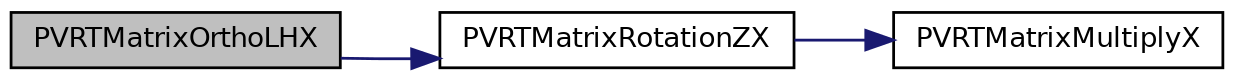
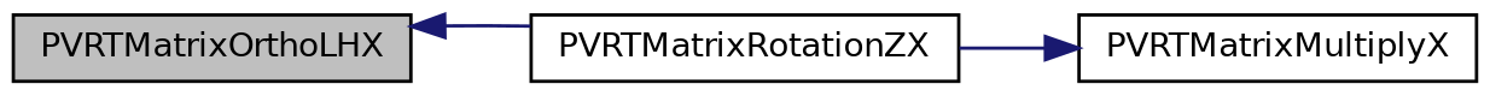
  digraph {
    rankdir=LR
    node [color=black fillcolor=white fontname=Helvetica fontsize=10 shape=record style=filled]
    edge [color=midnightblue fontname=Helvetica fontsize=10 labelfontname=Helvetica labelfontsize=10 style=solid]
    n1 [fillcolor=grey75 fontcolor=black height=0.2 label=PVRTMatrixOrthoLHX width=0.4]
    n2 [height=0.2 label=PVRTMatrixRotationZX width=0.4]
    n3 [height=0.2 label=PVRTMatrixMultiplyX width=0.4]
-   n1 -> n2
+   n2 -> n1
    n2 -> n3
  }
